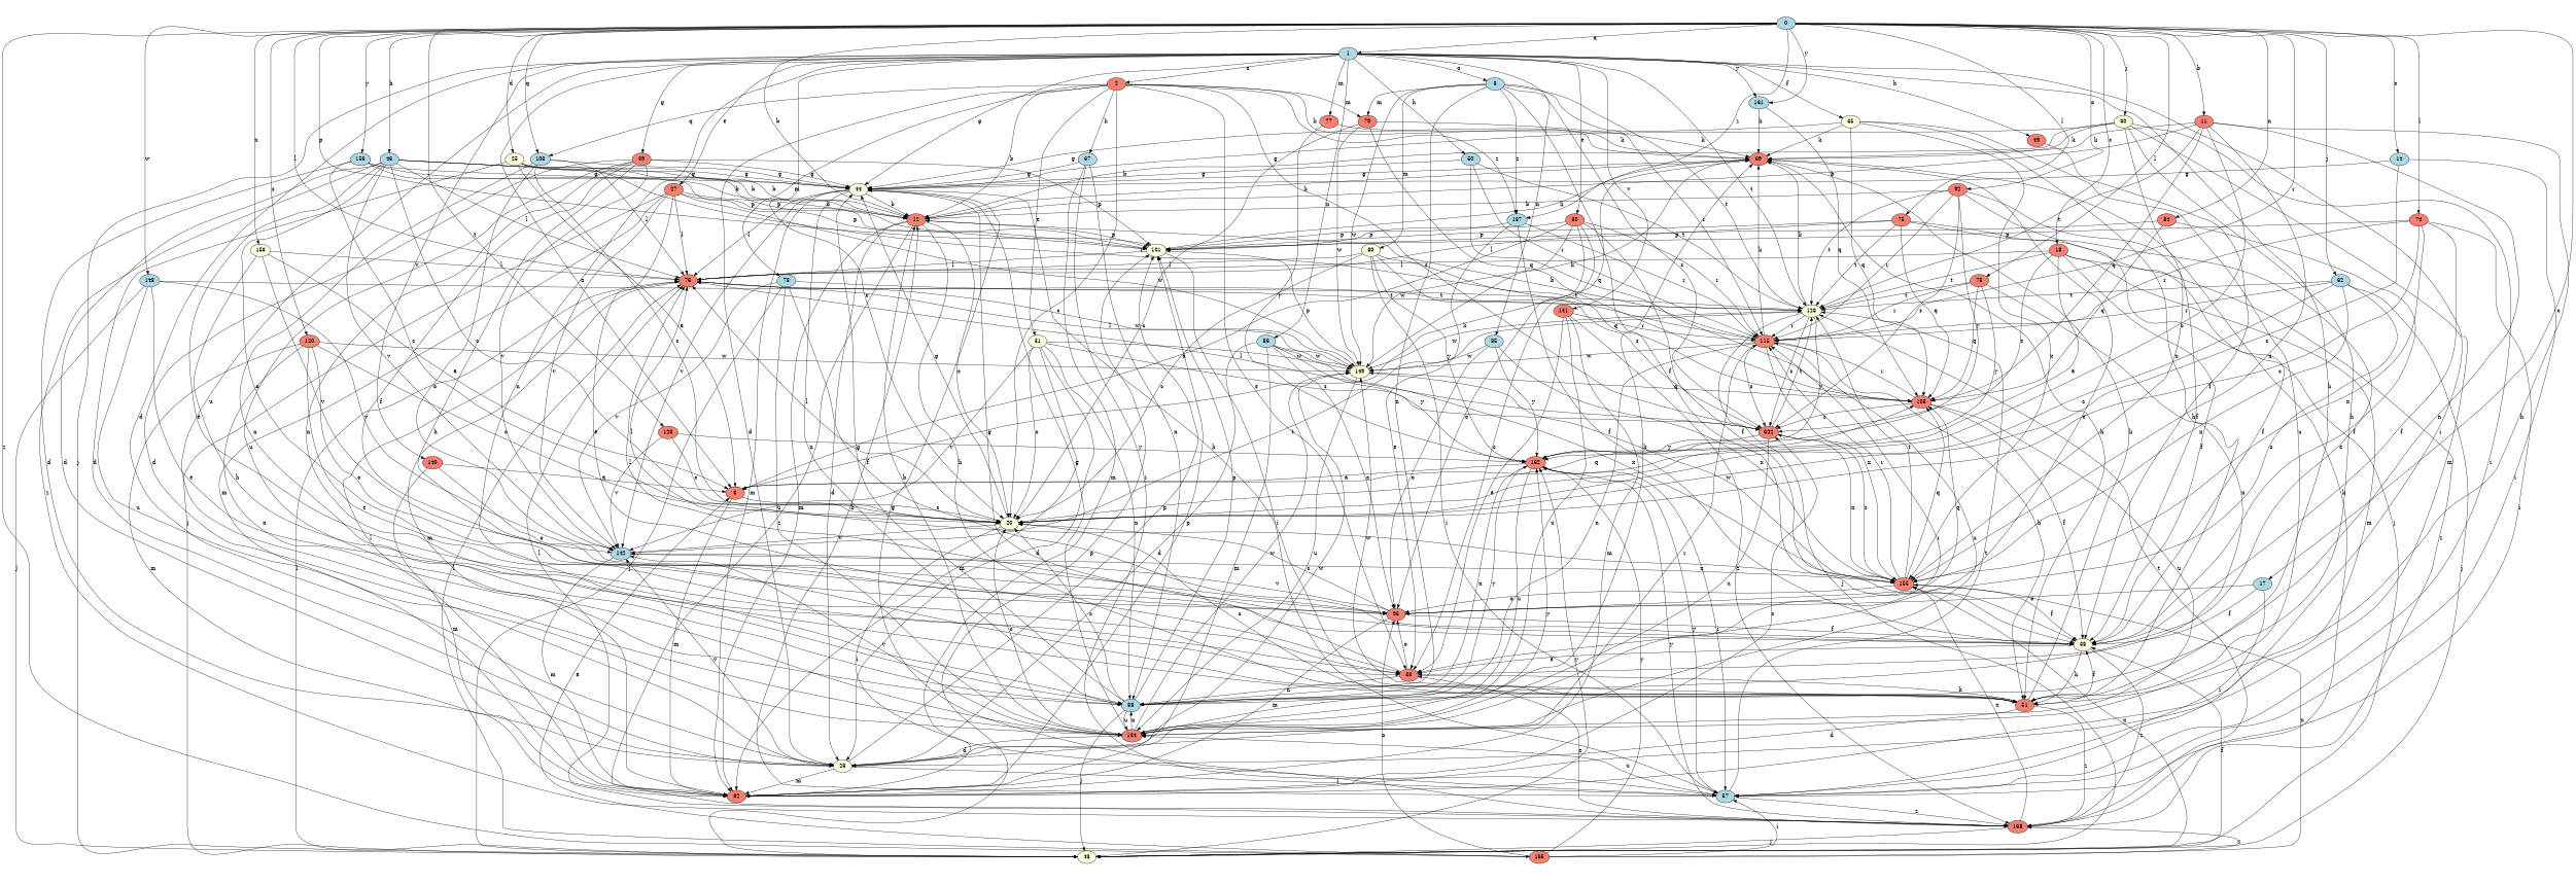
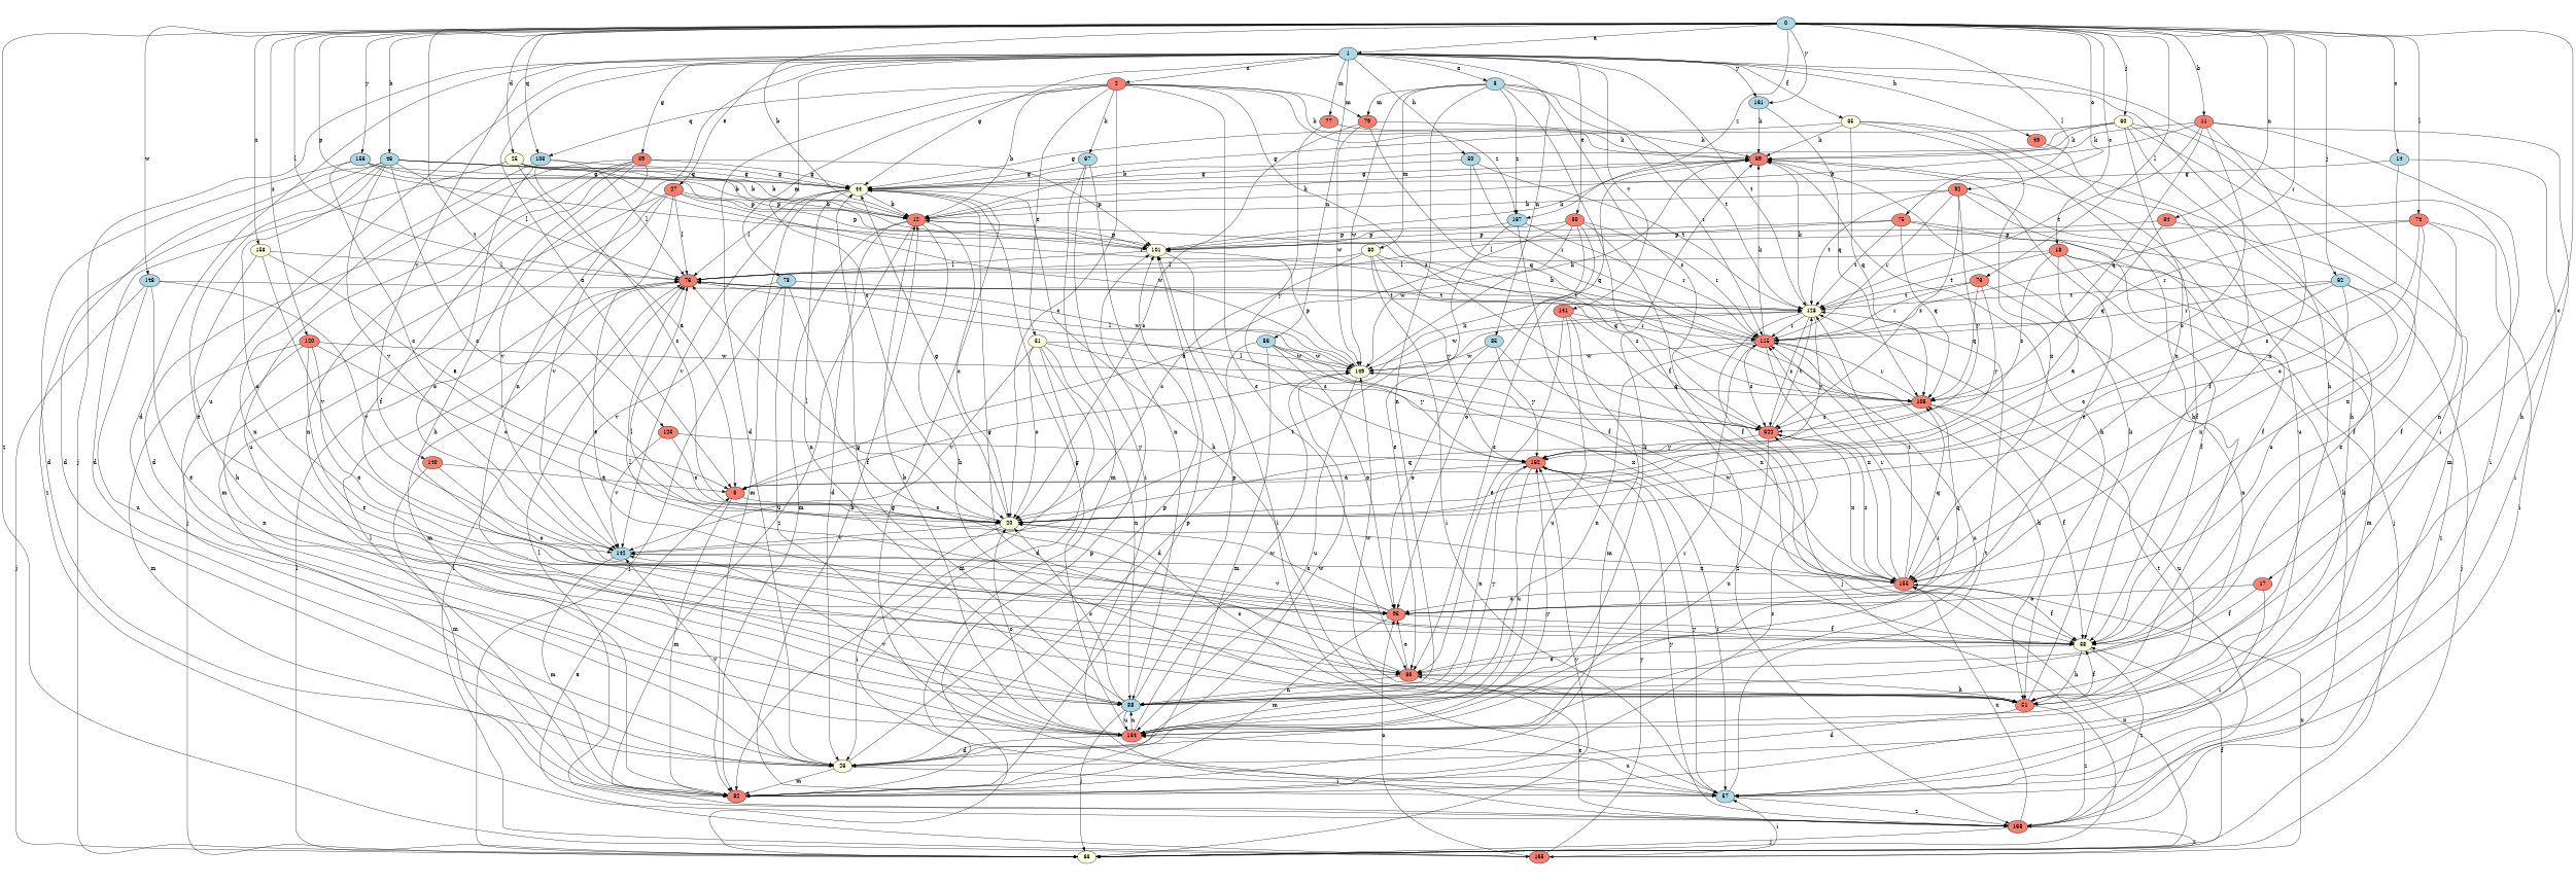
  strict digraph {
    node [fillcolor=salmon style=filled]
    0 [fillcolor=lightblue]
    1 [fillcolor=lightblue]
    11
    12
    14 [fillcolor=lightblue]
-   17 [fillcolor=lightblue]
+   17
    18
    25 [fillcolor=lightyellow]
    46 [fillcolor=lightblue]
    60 [fillcolor=lightyellow]
    62 [fillcolor=lightblue]
    73
    74
    75
    76
    84
    92
    101 [fillcolor=lightyellow]
    n19 [fillcolor=lightblue label=103]
    115
    120
    123
    148 [fillcolor=lightblue]
    153 [fillcolor=lightyellow]
    156 [fillcolor=lightblue]
    161 [fillcolor=lightblue]
    165
    167 [fillcolor=lightblue]
    2
    n30 [fillcolor=lightblue label=3]
    6
    20 [fillcolor=lightyellow]
    26 [fillcolor=lightyellow]
    27
    30
    35 [fillcolor=lightyellow]
    39
    44 [fillcolor=lightyellow]
    49
    50 [fillcolor=lightblue]
    51
    57 [fillcolor=lightblue]
-   63 [fillcolor=lightyellow label=43]
+   63 [fillcolor=lightyellow]
    77
    85 [fillcolor=lightblue]
    86 [fillcolor=lightblue]
    88 [fillcolor=lightblue]
    128 [fillcolor=lightyellow]
    134
    140
    141
    69
    108
    155
    82
    168
    38 [fillcolor=lightyellow]
    95
    n59 [label=622]
    n60 [label=33]
    142 [fillcolor=lightblue]
    162
    149 [fillcolor=lightyellow]
    31 [fillcolor=lightyellow]
    67 [fillcolor=lightblue]
    78 [fillcolor=lightblue]
    79
    80 [fillcolor=lightyellow]
    0 -> 1 [label=a]
    0 -> 11 [label=b]
    0 -> 12 [label=b]
    0 -> 14 [label=c]
    0 -> 17 [label=c]
    0 -> 18 [label=c]
    0 -> 25 [label=d]
    0 -> 46 [label=h]
    0 -> 60 [label=j]
    0 -> 62 [label=j]
    0 -> 73 [label=l]
    0 -> 74 [label=l]
    0 -> 75 [label=l]
    0 -> 76 [label=l]
    0 -> 84 [label=n]
    0 -> 92 [label=o]
    0 -> 101 [label=p]
    0 -> n19 [label=q]
    0 -> 115 [label=r]
    0 -> 120 [label=s]
    0 -> 123 [label=t]
    0 -> 148 [label=w]
    0 -> 153 [label=x]
    0 -> 156 [label=y]
    0 -> 161 [label=y]
    0 -> 165 [label=z]
    0 -> 167 [label=z]
    1 -> 161 [label=y]
    1 -> 2 [label=a]
    1 -> n30 [label=a]
    1 -> 6 [label=a]
    1 -> 20 [label=c]
    1 -> 26 [label=d]
    1 -> 27 [label=e]
    1 -> 30 [label=e]
    1 -> 35 [label=f]
    1 -> 39 [label=g]
    1 -> 44 [label=g]
    1 -> 49 [label=h]
    1 -> 50 [label=h]
    1 -> 51 [label=h]
    1 -> 57 [label=i]
    1 -> 63 [label=j]
    1 -> 77 [label=m]
    1 -> 85 [label=n]
    1 -> 86 [label=n]
    1 -> 88 [label=n]
    1 -> 128 [label=t]
    1 -> 134 [label=u]
    1 -> 140 [label=v]
    1 -> 141 [label=v]
    11 -> 12 [label=b]
    11 -> 20 [label=c]
    11 -> 51 [label=h]
    11 -> 88 [label=n]
    11 -> 128 [label=t]
    11 -> 69 [label=k]
    11 -> 108 [label=q]
    11 -> 155 [label=x]
    12 -> 101 [label=p]
    12 -> 20 [label=c]
    12 -> 26 [label=d]
    12 -> 51 [label=h]
    12 -> 69 [label=k]
    12 -> 82 [label=m]
    12 -> 168 [label=z]
    14 -> 20 [label=c]
    14 -> 44 [label=g]
    14 -> 57 [label=i]
    17 -> 57 [label=i]
    17 -> 38 [label=f]
    17 -> 95 [label=o]
    18 -> 76 [label=l]
    18 -> 6 [label=a]
    18 -> 128 [label=t]
    18 -> 82 [label=m]
    18 -> 168 [label=z]
    18 -> 38 [label=f]
    18 -> n59 [label=s]
    25 -> 12 [label=b]
    25 -> 115 [label=r]
    25 -> 6 [label=a]
    25 -> 26 [label=d]
    25 -> 44 [label=g]
    46 -> 12 [label=b]
    46 -> 76 [label=l]
    46 -> 101 [label=p]
    46 -> 20 [label=c]
    46 -> 26 [label=d]
    46 -> 44 [label=g]
    46 -> 168 [label=z]
    46 -> 95 [label=o]
    46 -> n60 [label=e]
    46 -> 142 [label=v]
    60 -> 12 [label=b]
    60 -> 44 [label=g]
    60 -> 51 [label=h]
    60 -> 57 [label=i]
    60 -> 69 [label=k]
    60 -> 155 [label=x]
    60 -> 82 [label=m]
    62 -> 115 [label=r]
    62 -> 20 [label=c]
    62 -> 63 [label=j]
    62 -> 128 [label=t]
    62 -> 155 [label=x]
    62 -> 95 [label=o]
    73 -> 115 [label=r]
    73 -> 88 [label=n]
    73 -> 128 [label=t]
    73 -> 108 [label=q]
    73 -> 162 [label=y]
    74 -> 101 [label=p]
    74 -> 115 [label=r]
    74 -> 20 [label=c]
    74 -> 57 [label=i]
    74 -> 155 [label=x]
    74 -> 38 [label=f]
    75 -> 76 [label=l]
    75 -> 101 [label=p]
    75 -> 128 [label=t]
    75 -> 108 [label=q]
    75 -> 38 [label=f]
    75 -> n60 [label=e]
    76 -> 128 [label=t]
    76 -> 82 [label=m]
    76 -> 149 [label=w]
    84 -> 101 [label=p]
    84 -> 108 [label=q]
    84 -> 38 [label=f]
    92 -> 12 [label=b]
    92 -> 115 [label=r]
    92 -> 63 [label=j]
    92 -> 128 [label=t]
    92 -> 38 [label=f]
    92 -> n59 [label=s]
    92 -> 162 [label=y]
    101 -> 76 [label=l]
    101 -> 57 [label=i]
    101 -> 69 [label=k]
    n19 -> 76 [label=l]
    n19 -> 20 [label=c]
    n19 -> 44 [label=g]
    n19 -> 88 [label=n]
    n19 -> 95 [label=o]
    115 -> 12 [label=b]
    115 -> 51 [label=h]
    115 -> 88 [label=n]
    115 -> 134 [label=u]
    115 -> 69 [label=k]
    115 -> 155 [label=x]
    115 -> n59 [label=s]
    115 -> 149 [label=w]
    120 -> 20 [label=c]
    120 -> 88 [label=n]
    120 -> 82 [label=m]
    120 -> 95 [label=o]
    120 -> n60 [label=e]
    120 -> 149 [label=w]
    123 -> 20 [label=c]
    123 -> 142 [label=v]
    123 -> 162 [label=y]
    148 -> 63 [label=j]
    148 -> 128 [label=t]
    148 -> 134 [label=u]
    148 -> n60 [label=e]
    148 -> 142 [label=v]
    153 -> 76 [label=l]
    153 -> 6 [label=a]
    153 -> 51 [label=h]
    153 -> 142 [label=v]
    156 -> 12 [label=b]
    156 -> 101 [label=p]
    156 -> 20 [label=c]
    156 -> 26 [label=d]
    156 -> 44 [label=g]
    161 -> 69 [label=k]
    161 -> 108 [label=q]
    165 -> 76 [label=l]
    165 -> 6 [label=a]
    165 -> 57 [label=i]
    165 -> 155 [label=x]
-   165 -> 168 [label=z]
+   168 -> 165 [label=z]
    165 -> 95 [label=o]
    165 -> 162 [label=y]
    167 -> 101 [label=p]
    167 -> 115 [label=r]
    167 -> 38 [label=f]
    167 -> n60 [label=e]
    2 -> 12 [label=b]
    2 -> n19 [label=q]
    2 -> 167 [label=z]
    2 -> 20 [label=c]
    2 -> 26 [label=d]
    2 -> 69 [label=k]
    2 -> n59 [label=s]
    2 -> n60 [label=e]
    2 -> 31 [label=e]
    2 -> 67 [label=k]
    2 -> 78 [label=m]
    2 -> 79 [label=m]
    n30 -> 115 [label=r]
    n30 -> 167 [label=z]
    n30 -> 88 [label=n]
    n30 -> 128 [label=t]
    n30 -> 38 [label=f]
    n30 -> n59 [label=s]
    n30 -> 149 [label=w]
    n30 -> 79 [label=m]
    n30 -> 80 [label=m]
    6 -> 20 [label=c]
    6 -> 69 [label=k]
    6 -> 82 [label=m]
    20 -> 76 [label=l]
    20 -> 44 [label=g]
    20 -> 57 [label=i]
-   20 -> 108 [label=q]
+   108 -> 20 [label=q]
    20 -> 142 [label=v]
    26 -> 101 [label=p]
    26 -> 115 [label=r]
    26 -> 57 [label=i]
    26 -> 82 [label=m]
    26 -> 142 [label=v]
    26 -> 162 [label=y]
    26 -> 149 [label=w]
    27 -> 12 [label=b]
    27 -> 76 [label=l]
    27 -> 101 [label=p]
    27 -> 63 [label=j]
    27 -> 82 [label=m]
    27 -> n60 [label=e]
    27 -> 142 [label=v]
    27 -> 149 [label=w]
    30 -> 101 [label=p]
    30 -> 115 [label=r]
    30 -> 6 [label=a]
    30 -> 38 [label=f]
    30 -> 95 [label=o]
    30 -> n60 [label=e]
    30 -> 149 [label=w]
    35 -> 44 [label=g]
    35 -> 51 [label=h]
    35 -> 134 [label=u]
    35 -> 69 [label=k]
    35 -> 108 [label=q]
    35 -> 155 [label=x]
    39 -> 101 [label=p]
    39 -> 26 [label=d]
    39 -> 44 [label=g]
    39 -> 51 [label=h]
    39 -> 88 [label=n]
    39 -> 134 [label=u]
    39 -> 38 [label=f]
    39 -> 142 [label=v]
    44 -> 12 [label=b]
    44 -> 76 [label=l]
    44 -> 51 [label=h]
    44 -> 88 [label=n]
    44 -> 82 [label=m]
    44 -> 142 [label=v]
    49 -> 38 [label=f]
    50 -> 115 [label=r]
    50 -> 44 [label=g]
    50 -> 128 [label=t]
    50 -> 108 [label=q]
    51 -> 20 [label=c]
    51 -> 26 [label=d]
    51 -> 69 [label=k]
    51 -> 168 [label=z]
    51 -> 38 [label=f]
    51 -> 149 [label=w]
    57 -> 12 [label=b]
    57 -> 128 [label=t]
    57 -> 134 [label=u]
    57 -> 168 [label=z]
    57 -> 162 [label=y]
    63 -> 76 [label=l]
    63 -> 101 [label=p]
    63 -> 155 [label=x]
    63 -> 38 [label=f]
    63 -> 162 [label=y]
    77 -> 69 [label=k]
    77 -> 162 [label=y]
    85 -> 155 [label=x]
    85 -> 95 [label=o]
    85 -> 162 [label=y]
    85 -> 149 [label=w]
    86 -> 26 [label=d]
    86 -> 155 [label=x]
    86 -> 82 [label=m]
    86 -> 95 [label=o]
    86 -> 162 [label=y]
    86 -> 149 [label=w]
    88 -> 101 [label=p]
    88 -> 20 [label=c]
    88 -> 44 [label=g]
    88 -> 63 [label=j]
    88 -> 134 [label=u]
    88 -> 162 [label=y]
    128 -> 115 [label=r]
    128 -> 63 [label=j]
    128 -> 69 [label=k]
    128 -> n59 [label=s]
    128 -> 162 [label=y]
    128 -> 149 [label=w]
    134 -> 12 [label=b]
    134 -> 115 [label=r]
    134 -> 20 [label=c]
    134 -> 26 [label=d]
    134 -> 44 [label=g]
    134 -> 88 [label=n]
    134 -> 69 [label=k]
    134 -> 142 [label=v]
    134 -> 149 [label=w]
    140 -> 6 [label=a]
    140 -> 82 [label=m]
    140 -> 95 [label=o]
    141 -> 115 [label=r]
    141 -> 134 [label=u]
    141 -> 82 [label=m]
    141 -> 168 [label=z]
    141 -> n60 [label=e]
    69 -> 44 [label=g]
    69 -> 51 [label=h]
    69 -> n60 [label=e]
    108 -> 115 [label=r]
    108 -> 134 [label=u]
    108 -> 38 [label=f]
    108 -> n59 [label=s]
    155 -> 76 [label=l]
    155 -> 115 [label=r]
    155 -> 128 [label=t]
    155 -> 108 [label=q]
    155 -> 38 [label=f]
    155 -> 95 [label=o]
    155 -> n59 [label=s]
    155 -> 149 [label=w]
    82 -> 76 [label=l]
    82 -> 101 [label=p]
    82 -> n59 [label=s]
    168 -> 76 [label=l]
    168 -> 44 [label=g]
    168 -> 63 [label=j]
    168 -> 128 [label=t]
    168 -> 69 [label=k]
    168 -> 155 [label=x]
    168 -> n60 [label=e]
    168 -> 162 [label=y]
    38 -> 76 [label=l]
    38 -> 51 [label=h]
    38 -> 168 [label=z]
    38 -> n60 [label=e]
    95 -> 20 [label=c]
    95 -> 108 [label=q]
    95 -> 82 [label=m]
    95 -> 38 [label=f]
    95 -> 142 [label=v]
    n59 -> 76 [label=l]
    n59 -> 128 [label=t]
    n59 -> 134 [label=u]
    n59 -> 155 [label=x]
    n59 -> 162 [label=y]
    n60 -> 44 [label=g]
    n60 -> 51 [label=h]
    n60 -> 88 [label=n]
    n60 -> 95 [label=o]
    142 -> 128 [label=t]
    142 -> 155 [label=x]
    142 -> 82 [label=m]
    162 -> 6 [label=a]
    162 -> 57 [label=i]
    162 -> 88 [label=n]
    162 -> 134 [label=u]
    149 -> 76 [label=l]
    149 -> 101 [label=p]
    149 -> 134 [label=u]
    149 -> 69 [label=k]
    149 -> 108 [label=q]
    31 -> 20 [label=c]
    31 -> 26 [label=d]
    31 -> 88 [label=n]
    31 -> 82 [label=m]
    31 -> n59 [label=s]
    31 -> 142 [label=v]
    31 -> 149 [label=w]
    67 -> 44 [label=g]
    67 -> 57 [label=i]
    67 -> 88 [label=n]
    67 -> 82 [label=m]
    78 -> 63 [label=j]
    78 -> 128 [label=t]
    78 -> 134 [label=u]
    78 -> 38 [label=f]
    78 -> 142 [label=v]
    79 -> 20 [label=c]
    79 -> 69 [label=k]
    79 -> 108 [label=q]
    79 -> 149 [label=w]
    80 -> 76 [label=l]
    80 -> 20 [label=c]
    80 -> 57 [label=i]
    80 -> 108 [label=q]
    80 -> n59 [label=s]
    80 -> 162 [label=y]
  }
